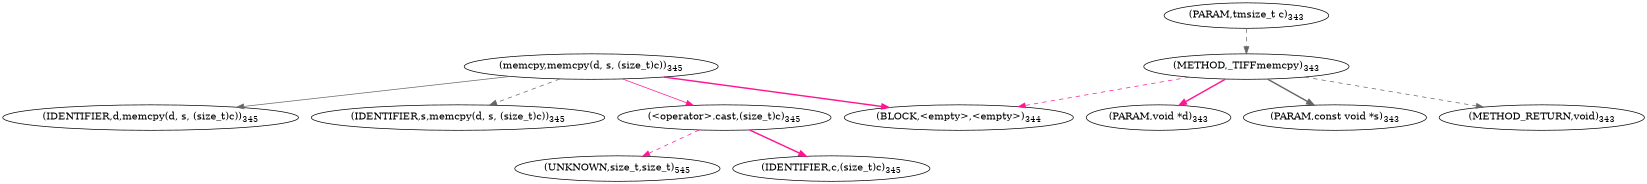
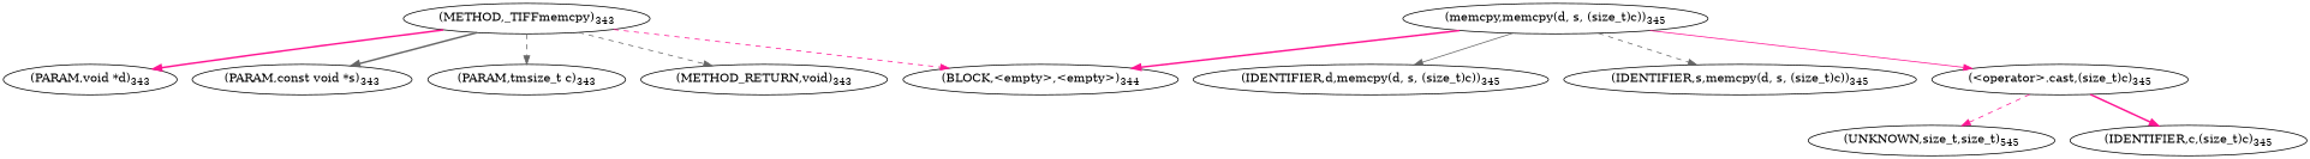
  digraph {
    edge [color=deeppink style=dashed]
    n1 [label=<(METHOD,_TIFFmemcpy)<SUB>343</SUB>>]
    n2 [label=<(PARAM,void *d)<SUB>343</SUB>>]
    n3 [label=<(PARAM,const void *s)<SUB>343</SUB>>]
    n4 [label=<(PARAM,tmsize_t c)<SUB>343</SUB>>]
    n5 [label=<(BLOCK,&lt;empty&gt;,&lt;empty&gt;)<SUB>344</SUB>>]
    n6 [label=<(METHOD_RETURN,void)<SUB>343</SUB>>]
    n7 [label=<(memcpy,memcpy(d, s, (size_t)c))<SUB>345</SUB>>]
    n8 [label=<(IDENTIFIER,d,memcpy(d, s, (size_t)c))<SUB>345</SUB>>]
    n9 [label=<(IDENTIFIER,s,memcpy(d, s, (size_t)c))<SUB>345</SUB>>]
    n10 [label=<(&lt;operator&gt;.cast,(size_t)c)<SUB>345</SUB>>]
    n11 [label=<(UNKNOWN,size_t,size_t)<SUB>545</SUB>>]
    n12 [label=<(IDENTIFIER,c,(size_t)c)<SUB>345</SUB>>]
    n1 -> n2 [style=bold]
    n1 -> n3 [color=gray40 style=bold]
-   n4 -> n1 [color=gray40]
+   n1 -> n4 [color=gray40]
    n1 -> n5
    n1 -> n6 [color=gray40]
    n7 -> n5 [style=bold]
    n7 -> n8 [color=gray40 style=solid]
    n7 -> n9 [color=gray40]
    n7 -> n10 [style=solid]
    n10 -> n11
    n10 -> n12 [style=bold]
  }
